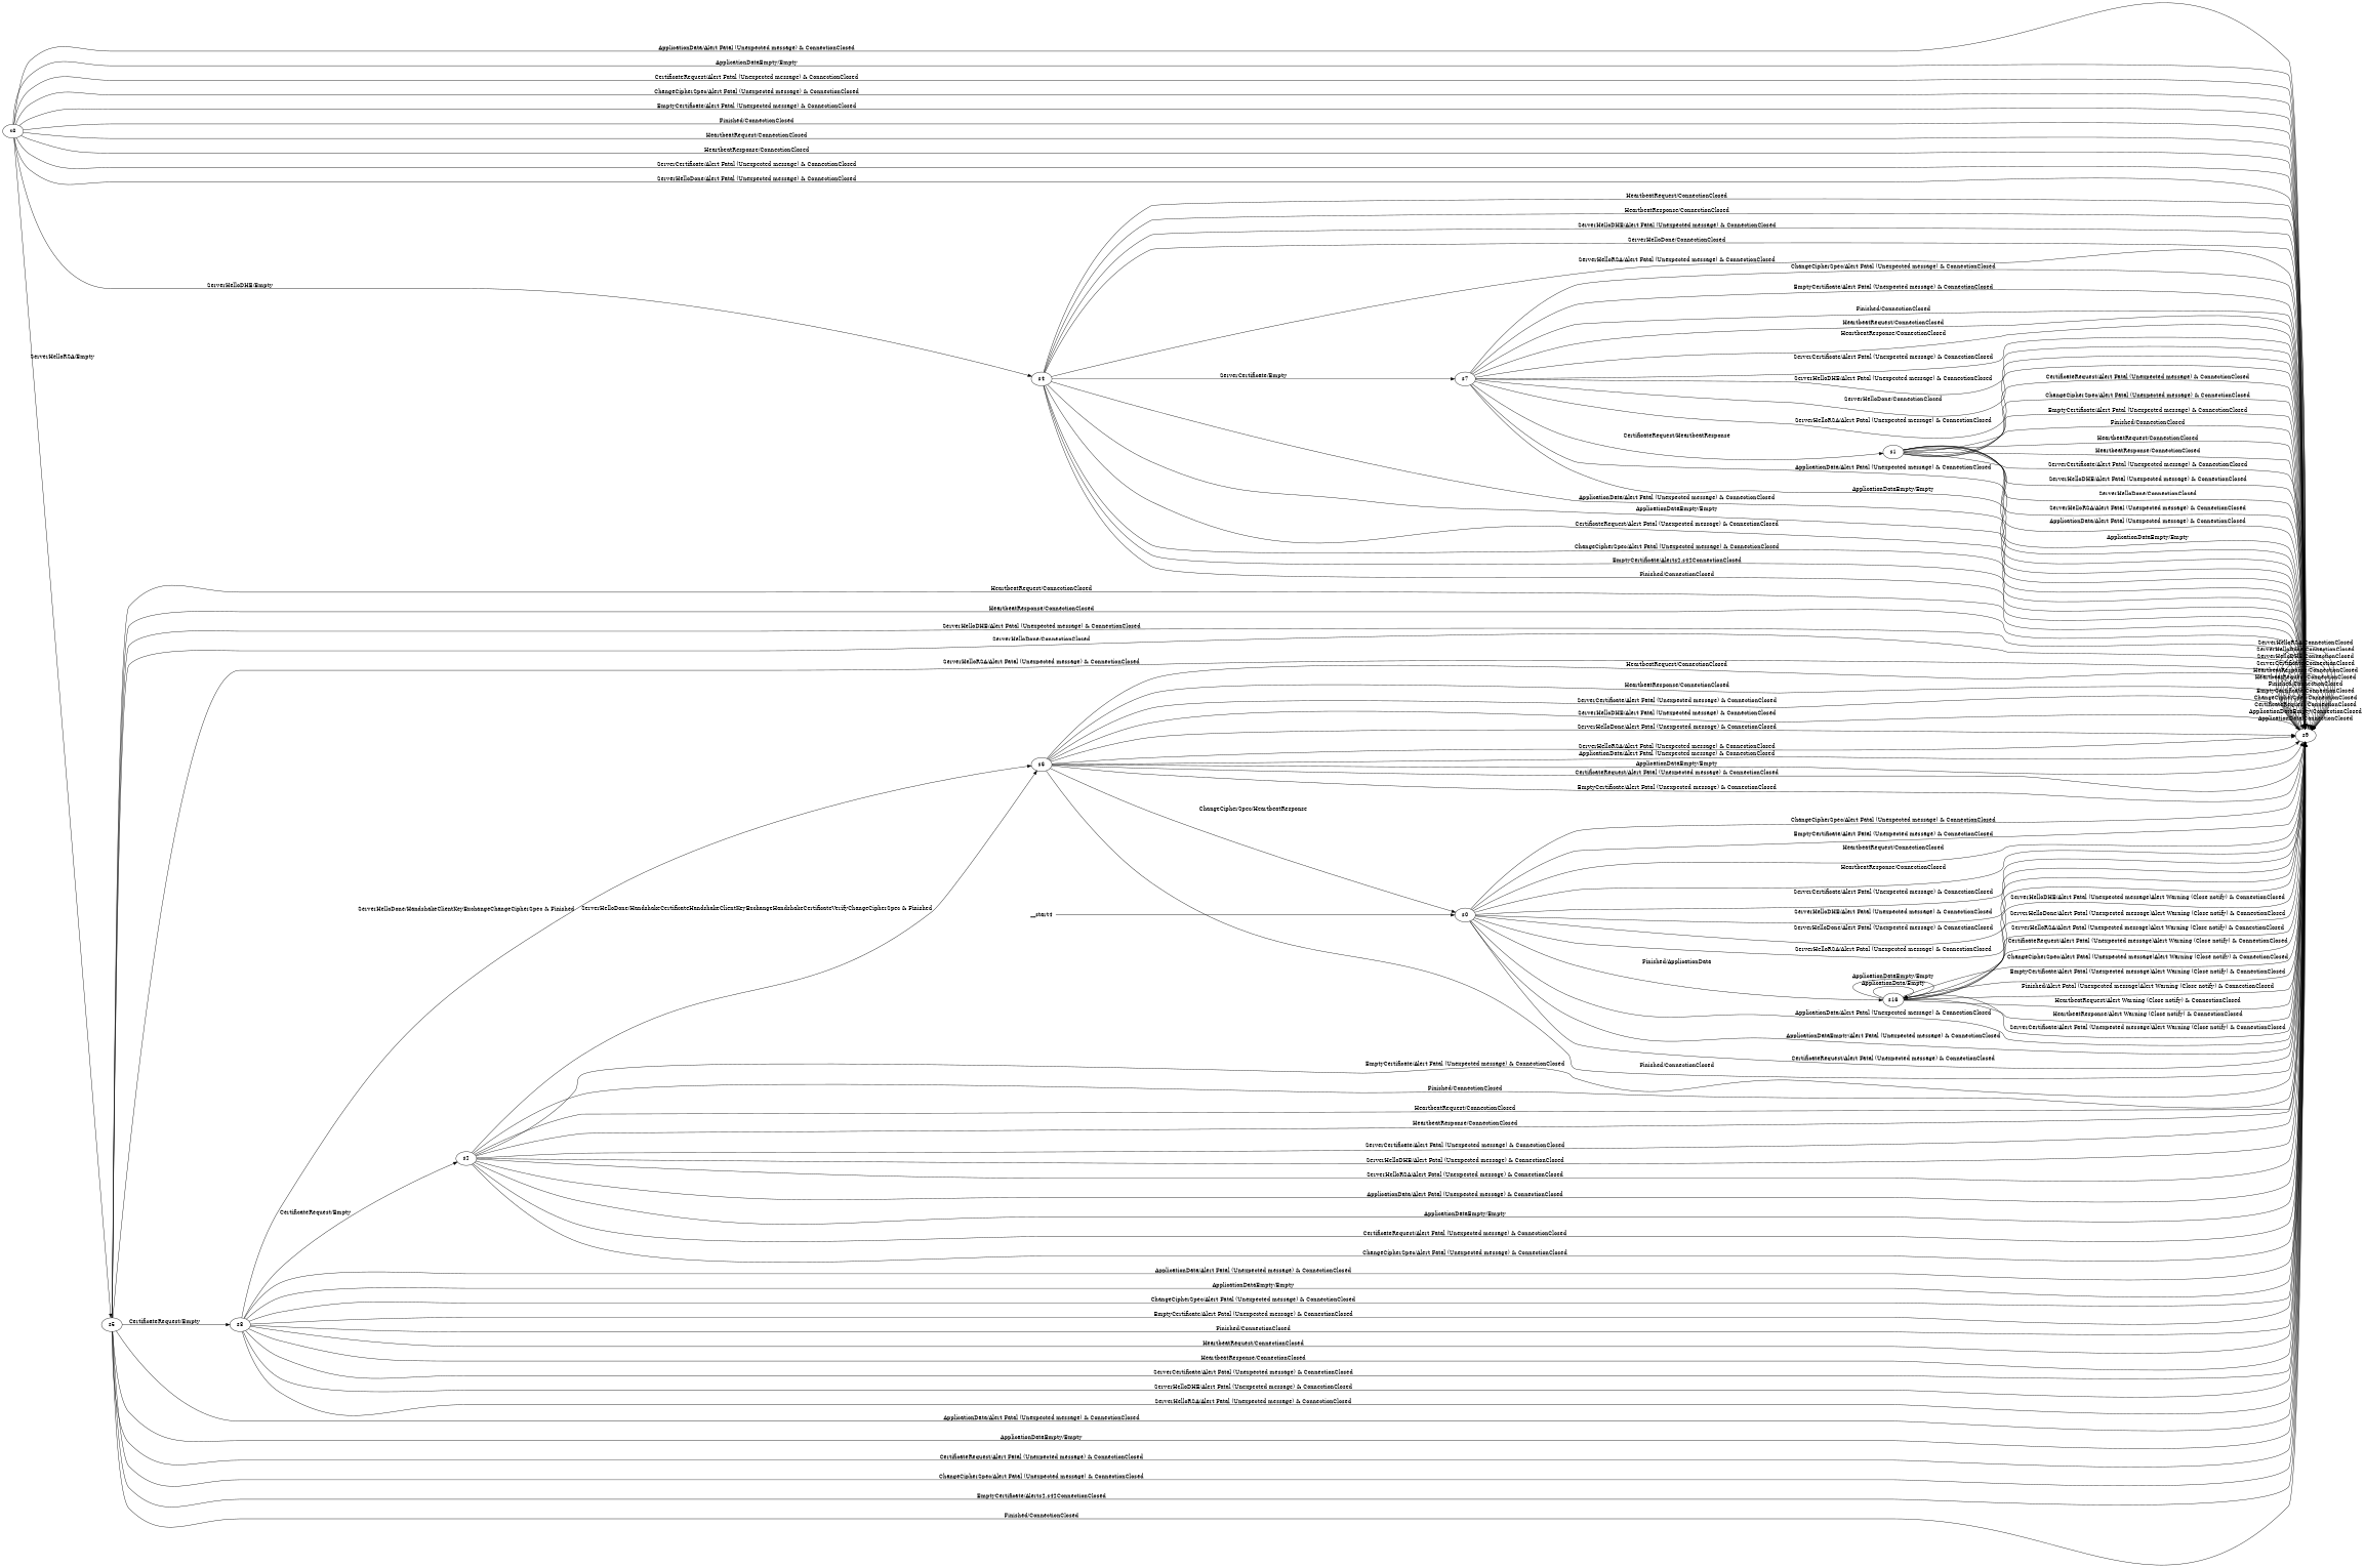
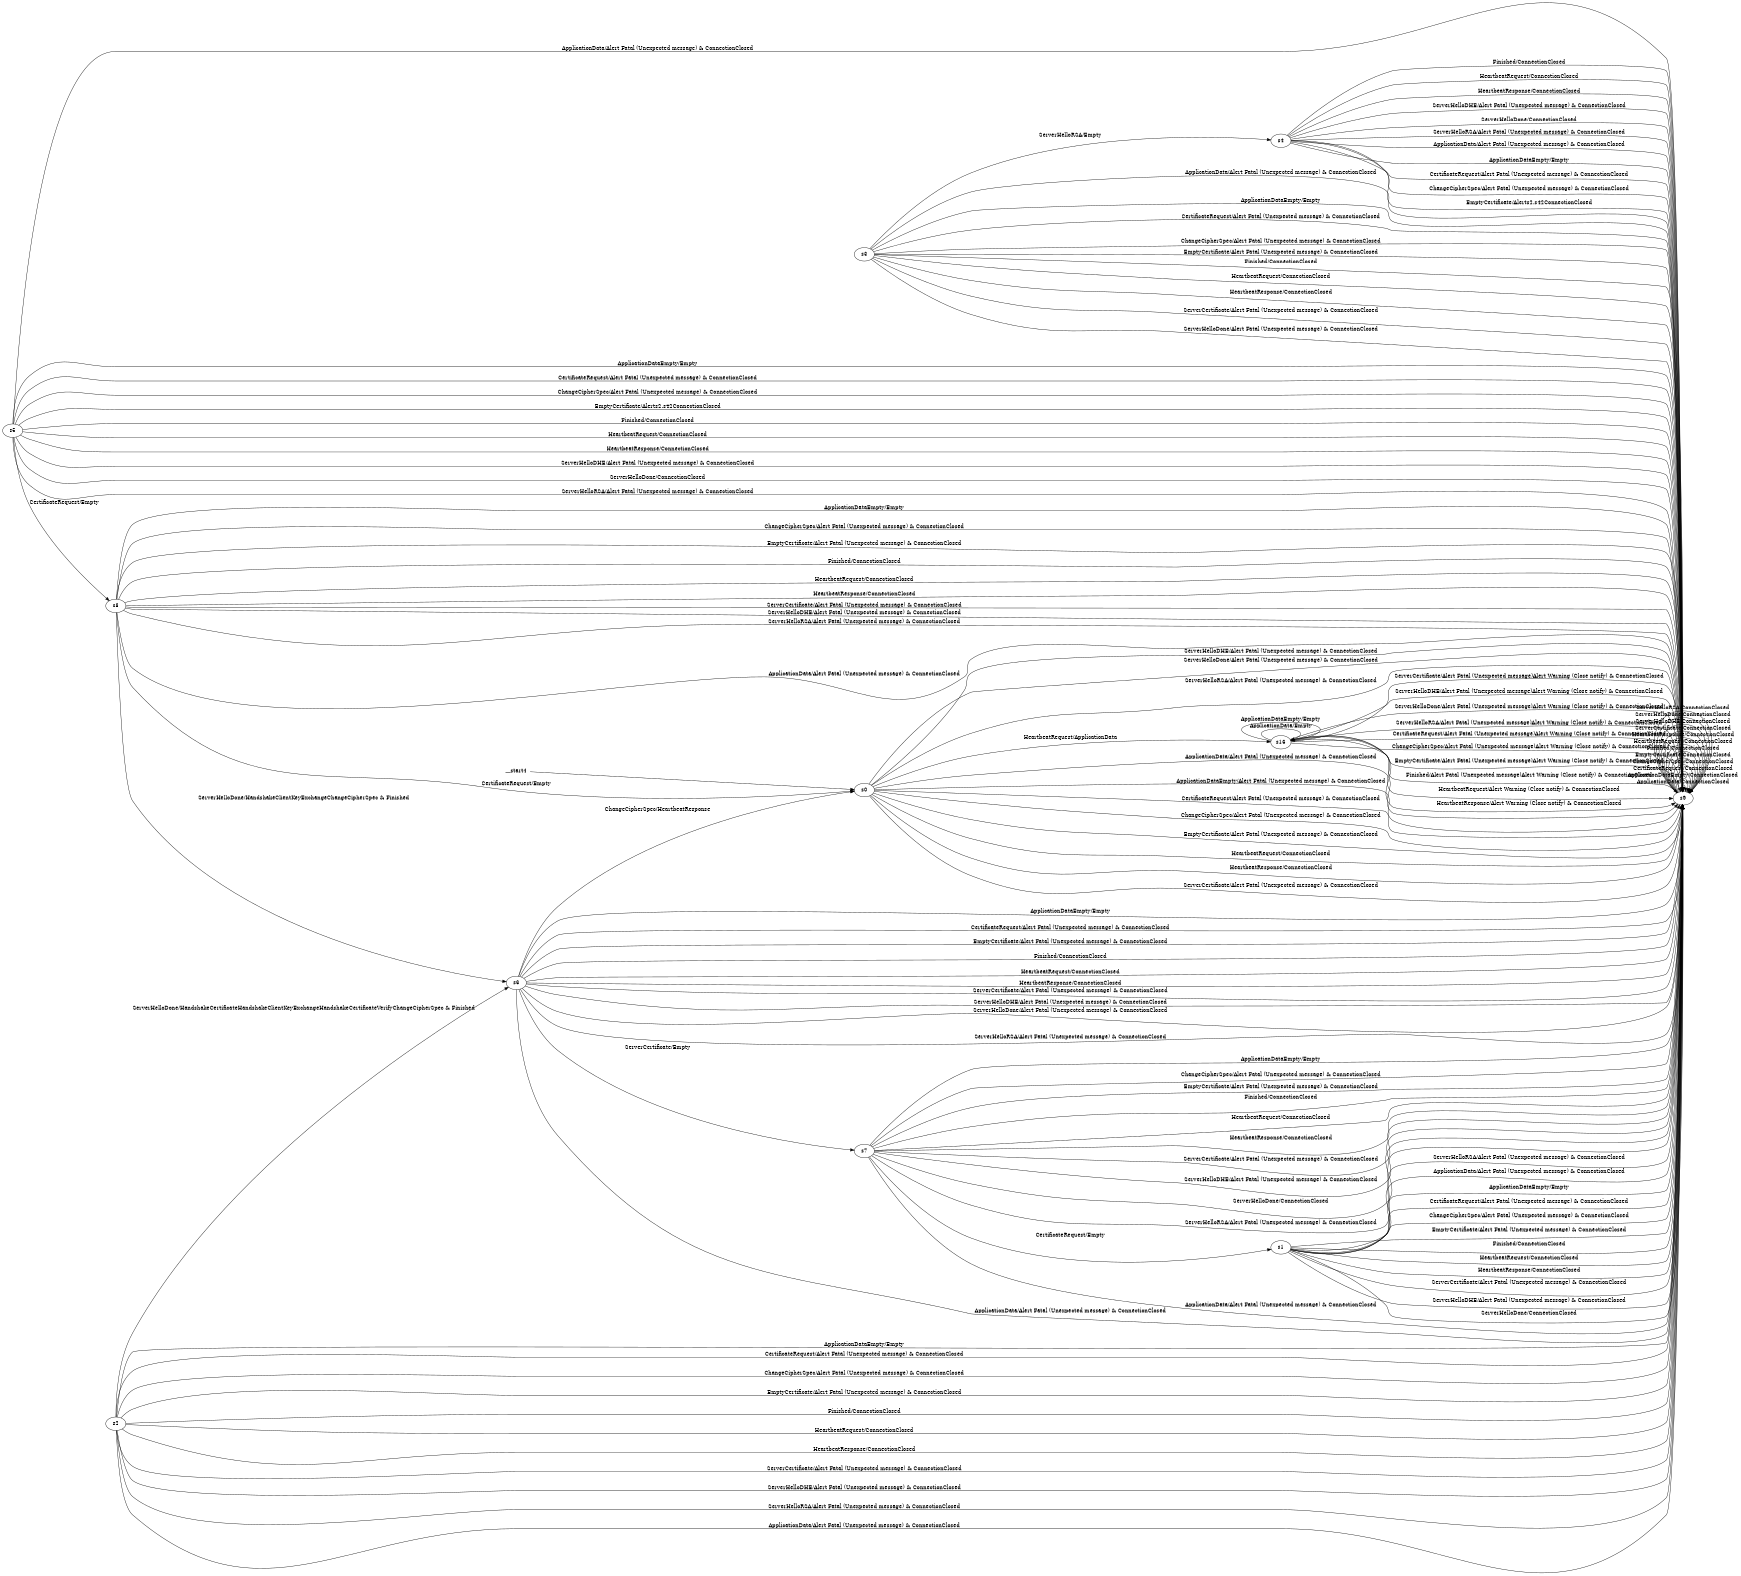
  digraph {
    rankdir=LR
    n1 [label=__start4 shape=none]
    s0
    s9
    n4 [label=s16]
    s3
    s4
    s5
    s7
    s8
    s1
    s2
    s6
    n1 -> s0
    s0 -> s9 [label="ApplicationData/Alert Fatal (Unexpected message) & ConnectionClosed"]
    s0 -> s9 [label="ApplicationDataEmpty/Alert Fatal (Unexpected message) & ConnectionClosed"]
    s0 -> s9 [label="CertificateRequest/Alert Fatal (Unexpected message) & ConnectionClosed"]
    s0 -> s9 [label="ChangeCipherSpec/Alert Fatal (Unexpected message) & ConnectionClosed"]
    s0 -> s9 [label="EmptyCertificate/Alert Fatal (Unexpected message) & ConnectionClosed"]
    s0 -> s9 [label="HeartbeatRequest/ConnectionClosed"]
    s0 -> s9 [label="HeartbeatResponse/ConnectionClosed"]
    s0 -> s9 [label="ServerCertificate/Alert Fatal (Unexpected message) & ConnectionClosed"]
    s0 -> s9 [label="ServerHelloDHE/Alert Fatal (Unexpected message) & ConnectionClosed"]
    s0 -> s9 [label="ServerHelloDone/Alert Fatal (Unexpected message) & ConnectionClosed"]
    s0 -> s9 [label="ServerHelloRSA/Alert Fatal (Unexpected message) & ConnectionClosed"]
-   s0 -> n4 [label="Finished/ApplicationData"]
+   s0 -> n4 [label="HeartbeatRequest/ApplicationData"]
    s9 -> s9 [label="ApplicationData/ConnectionClosed"]
    s9 -> s9 [label="ApplicationDataEmpty/ConnectionClosed"]
    s9 -> s9 [label="CertificateRequest/ConnectionClosed"]
    s9 -> s9 [label="ChangeCipherSpec/ConnectionClosed"]
    s9 -> s9 [label="EmptyCertificate/ConnectionClosed"]
    s9 -> s9 [label="Finished/ConnectionClosed"]
    s9 -> s9 [label="HeartbeatRequest/ConnectionClosed"]
    s9 -> s9 [label="HeartbeatResponse/ConnectionClosed"]
    s9 -> s9 [label="ServerCertificate/ConnectionClosed"]
    s9 -> s9 [label="ServerHelloDHE/ConnectionClosed"]
    s9 -> s9 [label="ServerHelloDone/ConnectionClosed"]
    s9 -> s9 [label="ServerHelloRSA/ConnectionClosed"]
    n4 -> s9 [label="CertificateRequest/Alert Fatal (Unexpected message)Alert Warning (Close notify) & ConnectionClosed"]
    n4 -> s9 [label="ChangeCipherSpec/Alert Fatal (Unexpected message)Alert Warning (Close notify) & ConnectionClosed"]
    n4 -> s9 [label="EmptyCertificate/Alert Fatal (Unexpected message)Alert Warning (Close notify) & ConnectionClosed"]
    n4 -> s9 [label="Finished/Alert Fatal (Unexpected message)Alert Warning (Close notify) & ConnectionClosed"]
    n4 -> s9 [label="HeartbeatRequest/Alert Warning (Close notify) & ConnectionClosed"]
    n4 -> s9 [label="HeartbeatResponse/Alert Warning (Close notify) & ConnectionClosed"]
    n4 -> s9 [label="ServerCertificate/Alert Fatal (Unexpected message)Alert Warning (Close notify) & ConnectionClosed"]
    n4 -> s9 [label="ServerHelloDHE/Alert Fatal (Unexpected message)Alert Warning (Close notify) & ConnectionClosed"]
    n4 -> s9 [label="ServerHelloDone/Alert Fatal (Unexpected message)Alert Warning (Close notify) & ConnectionClosed"]
    n4 -> s9 [label="ServerHelloRSA/Alert Fatal (Unexpected message)Alert Warning (Close notify) & ConnectionClosed"]
    n4 -> n4 [label="ApplicationData/Empty"]
    n4 -> n4 [label="ApplicationDataEmpty/Empty"]
    s3 -> s9 [label="ApplicationData/Alert Fatal (Unexpected message) & ConnectionClosed"]
    s3 -> s9 [label="ApplicationDataEmpty/Empty"]
    s3 -> s9 [label="CertificateRequest/Alert Fatal (Unexpected message) & ConnectionClosed"]
    s3 -> s9 [label="ChangeCipherSpec/Alert Fatal (Unexpected message) & ConnectionClosed"]
    s3 -> s9 [label="EmptyCertificate/Alert Fatal (Unexpected message) & ConnectionClosed"]
    s3 -> s9 [label="Finished/ConnectionClosed"]
    s3 -> s9 [label="HeartbeatRequest/ConnectionClosed"]
    s3 -> s9 [label="HeartbeatResponse/ConnectionClosed"]
    s3 -> s9 [label="ServerCertificate/Alert Fatal (Unexpected message) & ConnectionClosed"]
    s3 -> s9 [label="ServerHelloDone/Alert Fatal (Unexpected message) & ConnectionClosed"]
-   s3 -> s4 [label="ServerHelloDHE/Empty"]
-   s3 -> s5 [label="ServerHelloRSA/Empty"]
+   s3 -> s4 [label="ServerHelloRSA/Empty"]
    s4 -> s9 [label="ApplicationData/Alert Fatal (Unexpected message) & ConnectionClosed"]
    s4 -> s9 [label="ApplicationDataEmpty/Empty"]
    s4 -> s9 [label="CertificateRequest/Alert Fatal (Unexpected message) & ConnectionClosed"]
    s4 -> s9 [label="ChangeCipherSpec/Alert Fatal (Unexpected message) & ConnectionClosed"]
    s4 -> s9 [label="EmptyCertificate/Alerts2.s42ConnectionClosed"]
    s4 -> s9 [label="Finished/ConnectionClosed"]
    s4 -> s9 [label="HeartbeatRequest/ConnectionClosed"]
    s4 -> s9 [label="HeartbeatResponse/ConnectionClosed"]
    s4 -> s9 [label="ServerHelloDHE/Alert Fatal (Unexpected message) & ConnectionClosed"]
    s4 -> s9 [label="ServerHelloDone/ConnectionClosed"]
    s4 -> s9 [label="ServerHelloRSA/Alert Fatal (Unexpected message) & ConnectionClosed"]
-   s4 -> s7 [label="ServerCertificate/Empty"]
+   s6 -> s7 [label="ServerCertificate/Empty"]
    s5 -> s9 [label="ApplicationData/Alert Fatal (Unexpected message) & ConnectionClosed"]
    s5 -> s9 [label="ApplicationDataEmpty/Empty"]
    s5 -> s9 [label="CertificateRequest/Alert Fatal (Unexpected message) & ConnectionClosed"]
    s5 -> s9 [label="ChangeCipherSpec/Alert Fatal (Unexpected message) & ConnectionClosed"]
    s5 -> s9 [label="EmptyCertificate/Alerts2.s42ConnectionClosed"]
    s5 -> s9 [label="Finished/ConnectionClosed"]
    s5 -> s9 [label="HeartbeatRequest/ConnectionClosed"]
    s5 -> s9 [label="HeartbeatResponse/ConnectionClosed"]
    s5 -> s9 [label="ServerHelloDHE/Alert Fatal (Unexpected message) & ConnectionClosed"]
    s5 -> s9 [label="ServerHelloDone/ConnectionClosed"]
    s5 -> s9 [label="ServerHelloRSA/Alert Fatal (Unexpected message) & ConnectionClosed"]
    s5 -> s8 [label="CertificateRequest/Empty"]
    s7 -> s9 [label="ApplicationData/Alert Fatal (Unexpected message) & ConnectionClosed"]
    s7 -> s9 [label="ApplicationDataEmpty/Empty"]
    s7 -> s9 [label="ChangeCipherSpec/Alert Fatal (Unexpected message) & ConnectionClosed"]
    s7 -> s9 [label="EmptyCertificate/Alert Fatal (Unexpected message) & ConnectionClosed"]
    s7 -> s9 [label="Finished/ConnectionClosed"]
    s7 -> s9 [label="HeartbeatRequest/ConnectionClosed"]
    s7 -> s9 [label="HeartbeatResponse/ConnectionClosed"]
    s7 -> s9 [label="ServerCertificate/Alert Fatal (Unexpected message) & ConnectionClosed"]
    s7 -> s9 [label="ServerHelloDHE/Alert Fatal (Unexpected message) & ConnectionClosed"]
    s7 -> s9 [label="ServerHelloDone/ConnectionClosed"]
    s7 -> s9 [label="ServerHelloRSA/Alert Fatal (Unexpected message) & ConnectionClosed"]
-   s7 -> s1 [label="CertificateRequest/HeartbeatResponse"]
+   s7 -> s1 [label="CertificateRequest/Empty"]
    s8 -> s9 [label="ApplicationData/Alert Fatal (Unexpected message) & ConnectionClosed"]
    s8 -> s9 [label="ApplicationDataEmpty/Empty"]
    s8 -> s9 [label="ChangeCipherSpec/Alert Fatal (Unexpected message) & ConnectionClosed"]
    s8 -> s9 [label="EmptyCertificate/Alert Fatal (Unexpected message) & ConnectionClosed"]
    s8 -> s9 [label="Finished/ConnectionClosed"]
    s8 -> s9 [label="HeartbeatRequest/ConnectionClosed"]
    s8 -> s9 [label="HeartbeatResponse/ConnectionClosed"]
    s8 -> s9 [label="ServerCertificate/Alert Fatal (Unexpected message) & ConnectionClosed"]
    s8 -> s9 [label="ServerHelloDHE/Alert Fatal (Unexpected message) & ConnectionClosed"]
    s8 -> s9 [label="ServerHelloRSA/Alert Fatal (Unexpected message) & ConnectionClosed"]
-   s8 -> s2 [label="CertificateRequest/Empty"]
+   s8 -> s0 [label="CertificateRequest/Empty"]
    s8 -> s6 [label="ServerHelloDone/HandshakeClientKeyExchangeChangeCipherSpec & Finished"]
    s1 -> s9 [label="ApplicationData/Alert Fatal (Unexpected message) & ConnectionClosed"]
    s1 -> s9 [label="ApplicationDataEmpty/Empty"]
    s1 -> s9 [label="CertificateRequest/Alert Fatal (Unexpected message) & ConnectionClosed"]
    s1 -> s9 [label="ChangeCipherSpec/Alert Fatal (Unexpected message) & ConnectionClosed"]
    s1 -> s9 [label="EmptyCertificate/Alert Fatal (Unexpected message) & ConnectionClosed"]
    s1 -> s9 [label="Finished/ConnectionClosed"]
    s1 -> s9 [label="HeartbeatRequest/ConnectionClosed"]
    s1 -> s9 [label="HeartbeatResponse/ConnectionClosed"]
    s1 -> s9 [label="ServerCertificate/Alert Fatal (Unexpected message) & ConnectionClosed"]
    s1 -> s9 [label="ServerHelloDHE/Alert Fatal (Unexpected message) & ConnectionClosed"]
    s1 -> s9 [label="ServerHelloDone/ConnectionClosed"]
    s1 -> s9 [label="ServerHelloRSA/Alert Fatal (Unexpected message) & ConnectionClosed"]
    s2 -> s9 [label="ApplicationData/Alert Fatal (Unexpected message) & ConnectionClosed"]
    s2 -> s9 [label="ApplicationDataEmpty/Empty"]
    s2 -> s9 [label="CertificateRequest/Alert Fatal (Unexpected message) & ConnectionClosed"]
    s2 -> s9 [label="ChangeCipherSpec/Alert Fatal (Unexpected message) & ConnectionClosed"]
    s2 -> s9 [label="EmptyCertificate/Alert Fatal (Unexpected message) & ConnectionClosed"]
    s2 -> s9 [label="Finished/ConnectionClosed"]
    s2 -> s9 [label="HeartbeatRequest/ConnectionClosed"]
    s2 -> s9 [label="HeartbeatResponse/ConnectionClosed"]
    s2 -> s9 [label="ServerCertificate/Alert Fatal (Unexpected message) & ConnectionClosed"]
    s2 -> s9 [label="ServerHelloDHE/Alert Fatal (Unexpected message) & ConnectionClosed"]
    s2 -> s9 [label="ServerHelloRSA/Alert Fatal (Unexpected message) & ConnectionClosed"]
    s2 -> s6 [label="ServerHelloDone/HandshakeCertificateHandshakeClientKeyExchangeHandshakeCertificateVerifyChangeCipherSpec & Finished"]
    s6 -> s0 [label="ChangeCipherSpec/HeartbeatResponse"]
    s6 -> s9 [label="ApplicationData/Alert Fatal (Unexpected message) & ConnectionClosed"]
    s6 -> s9 [label="ApplicationDataEmpty/Empty"]
    s6 -> s9 [label="CertificateRequest/Alert Fatal (Unexpected message) & ConnectionClosed"]
    s6 -> s9 [label="EmptyCertificate/Alert Fatal (Unexpected message) & ConnectionClosed"]
    s6 -> s9 [label="Finished/ConnectionClosed"]
    s6 -> s9 [label="HeartbeatRequest/ConnectionClosed"]
    s6 -> s9 [label="HeartbeatResponse/ConnectionClosed"]
    s6 -> s9 [label="ServerCertificate/Alert Fatal (Unexpected message) & ConnectionClosed"]
    s6 -> s9 [label="ServerHelloDHE/Alert Fatal (Unexpected message) & ConnectionClosed"]
    s6 -> s9 [label="ServerHelloDone/Alert Fatal (Unexpected message) & ConnectionClosed"]
    s6 -> s9 [label="ServerHelloRSA/Alert Fatal (Unexpected message) & ConnectionClosed"]
  }
